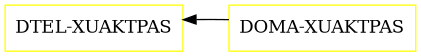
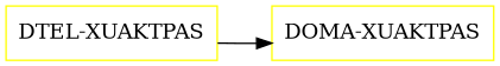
  digraph {
    rankdir=LR
    node [color=yellow shape=box]
    "DTEL-XUAKTPAS"
    "DOMA-XUAKTPAS"
-   "DOMA-XUAKTPAS" -> "DTEL-XUAKTPAS"
+   "DTEL-XUAKTPAS" -> "DOMA-XUAKTPAS"
  }
